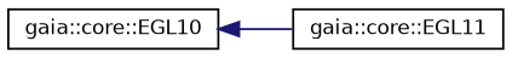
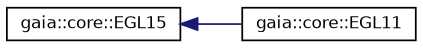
  digraph {
    rankdir=LR
    node [color=black fillcolor=white fontname=Helvetica fontsize=10 shape=record style=filled]
-   n1 [height=0.2 label="gaia::core::EGL10" width=0.4]
+   n1 [height=0.2 label="gaia::core::EGL15" width=0.4]
    n2 [height=0.2 label="gaia::core::EGL11" width=0.4]
    n1 -> n2 [color=midnightblue dir=back fontname=Helvetica fontsize=10 labelfontname=Helvetica labelfontsize=10 style=solid]
  }
